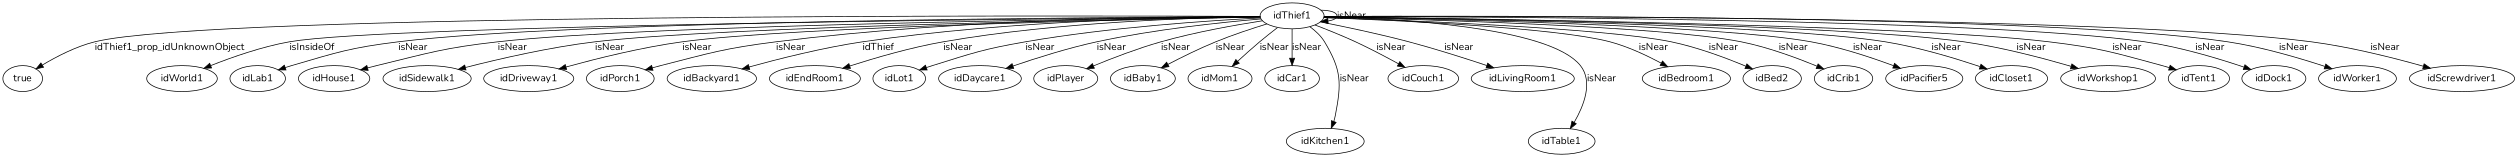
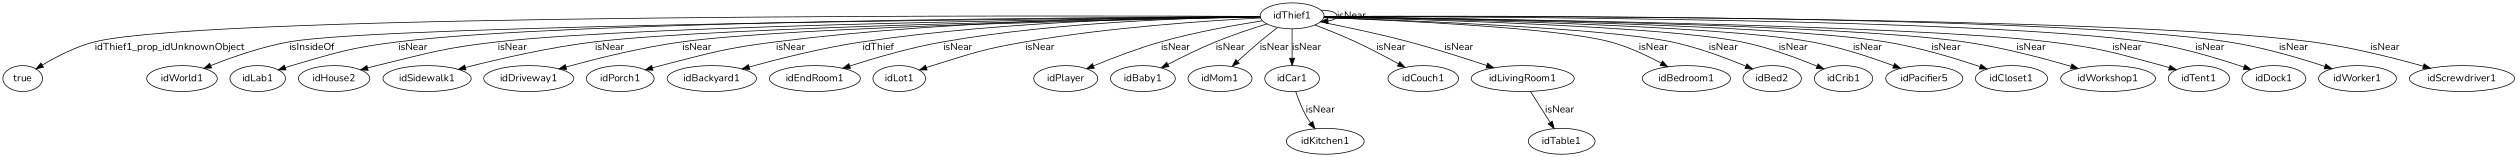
  digraph {
    fontname=Nunito
    node [fontname=Nunito node_type=entity_node]
    edge [edge_type=relationship fontname=Nunito]
    idThief1
    true [node_type=property_node]
    idWorld1
    idLab1
-   idHouse1
+   idHouse1 [label=idHouse2]
    idSidewalk1
    idDriveway1
    idPorch1
    idBackyard1
    idEndRoom1
    idLot1
-   idDaycare1
    idPlayer
    idBaby1
    idMom1
    idCar1
    idLivingRoom1
    idCouch1
    idTable1
    idKitchen1
    idBedroom1
    n22 [label=idBed2]
    idCrib1
    n24 [label=idPacifier5]
    idCloset1
    idWorkshop1
    idTent1
    idDock1
    idWorker1
    idScrewdriver1
    idThief1 -> idThief1 [label=isNear]
    idThief1 -> true [edge_type=property label=idThief1_prop_idUnknownObject]
    idThief1 -> idWorld1 [label=isInsideOf]
    idThief1 -> idLab1 [label=isNear]
    idThief1 -> idHouse1 [label=isNear]
    idThief1 -> idSidewalk1 [label=isNear]
    idThief1 -> idDriveway1 [label=isNear]
    idThief1 -> idPorch1 [label=isNear]
    idThief1 -> idBackyard1 [label=idThief]
    idThief1 -> idEndRoom1 [label=isNear]
    idThief1 -> idLot1 [label=isNear]
-   idThief1 -> idDaycare1 [label=isNear]
    idThief1 -> idPlayer [label=isNear]
    idThief1 -> idBaby1 [label=isNear]
    idThief1 -> idMom1 [label=isNear]
    idThief1 -> idCar1 [label=isNear]
    idThief1 -> idLivingRoom1 [label=isNear]
    idThief1 -> idCouch1 [label=isNear]
-   idThief1 -> idTable1 [label=isNear]
-   idThief1 -> idKitchen1 [label=isNear]
+   idLivingRoom1 -> idTable1 [label=isNear]
+   idCar1 -> idKitchen1 [label=isNear]
    idThief1 -> idBedroom1 [label=isNear]
    idThief1 -> n22 [label=isNear]
    idThief1 -> idCrib1 [label=isNear]
    idThief1 -> n24 [label=isNear]
    idThief1 -> idCloset1 [label=isNear]
    idThief1 -> idWorkshop1 [label=isNear]
    idThief1 -> idTent1 [label=isNear]
    idThief1 -> idDock1 [label=isNear]
    idThief1 -> idWorker1 [label=isNear]
    idThief1 -> idScrewdriver1 [label=isNear]
  }
